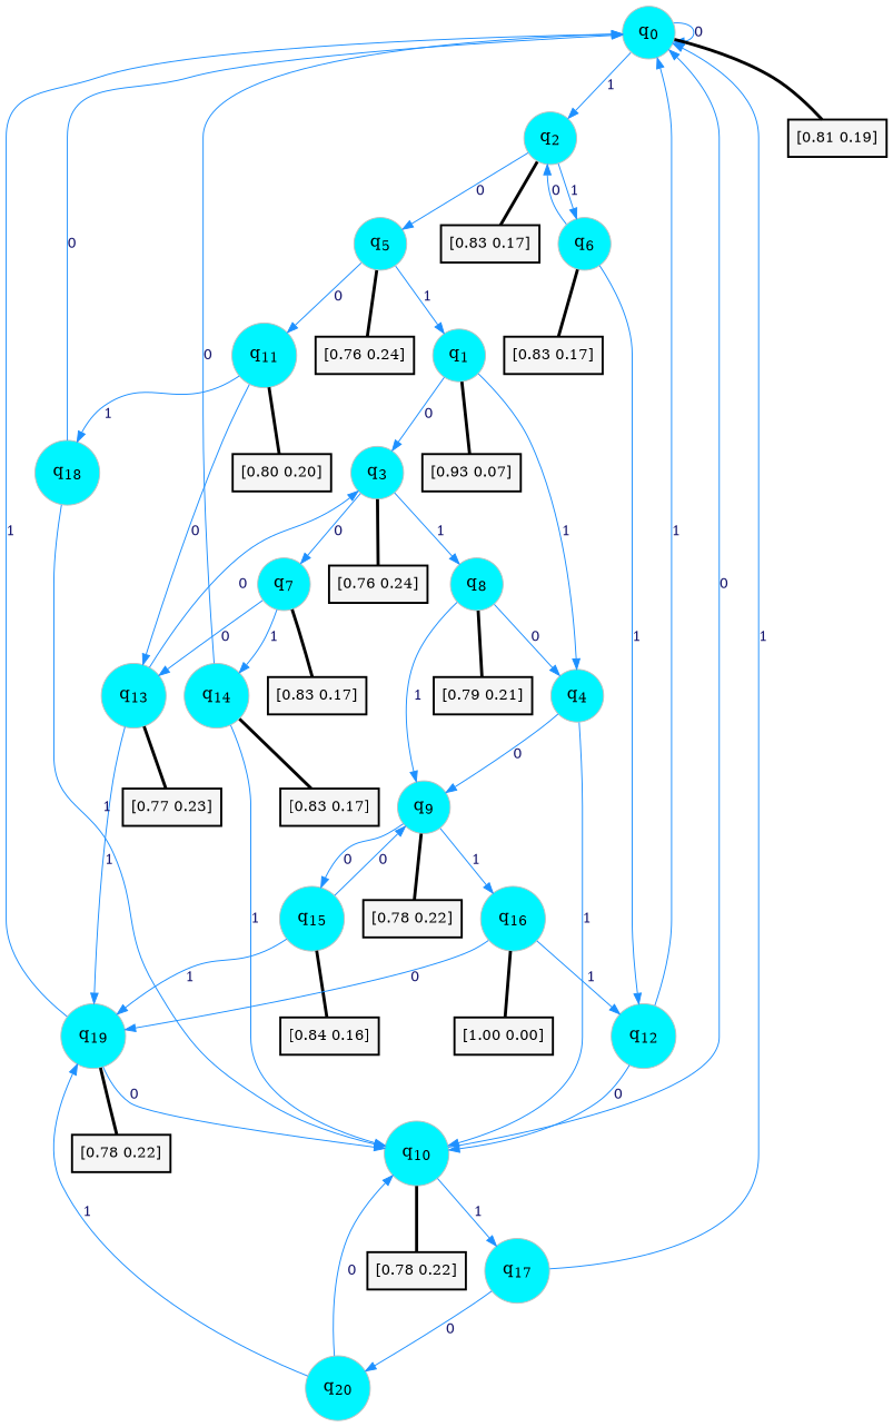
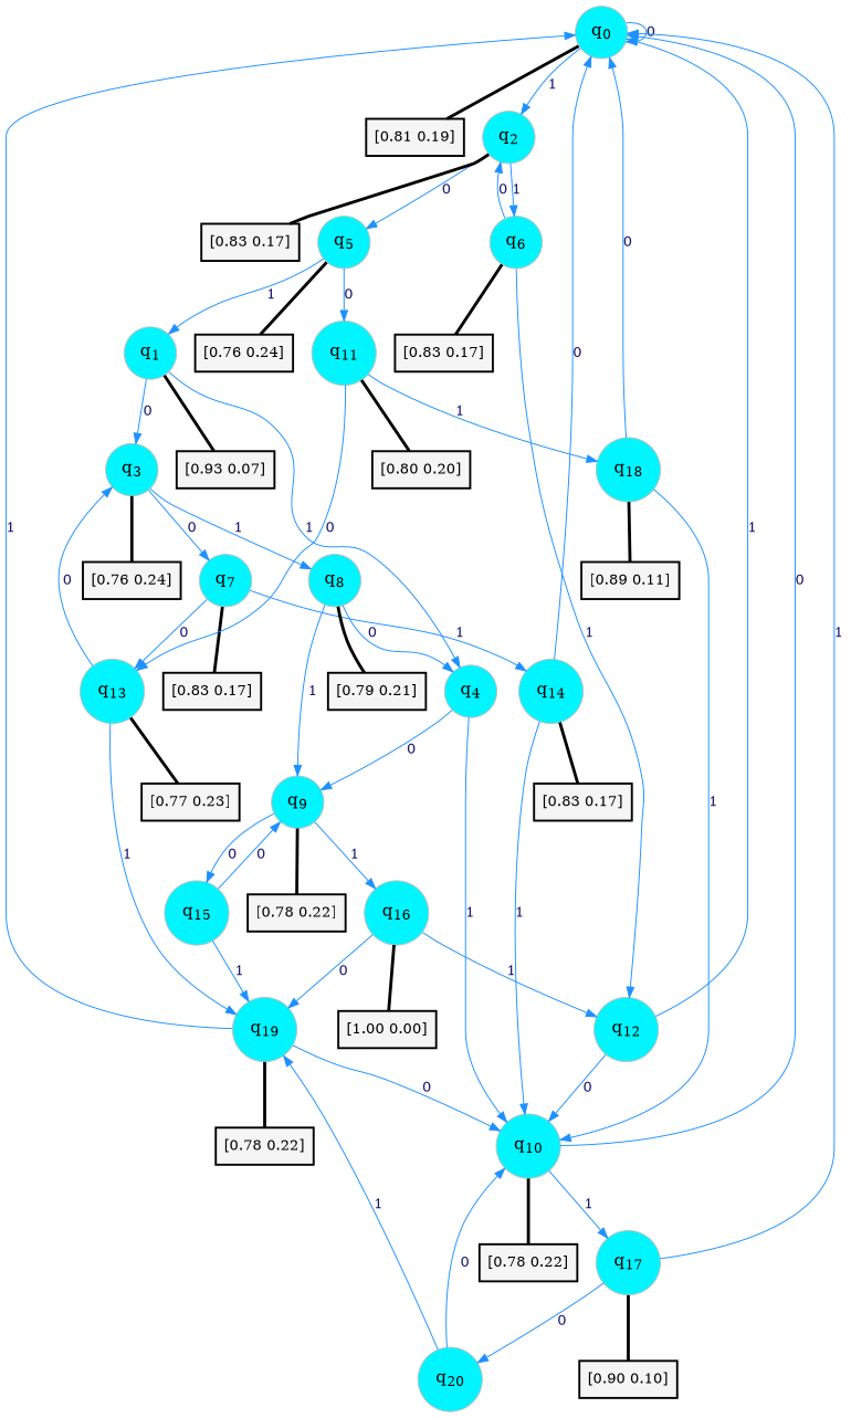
  digraph {
    fontname="DejaVu Serif"
    rankdir=TD
    node [color=gray fillcolor=turquoise1 fontcolor=black fontname="DejaVu Serif" fontsize=16 fontweight=bold shape=circle style=filled]
    edge [arrowsize=1 color=dodgerblue1 fontcolor=midnightblue fontname="DejaVu Serif" fontweight=bold penwidth=1 style=solid weight=20]
    n1 [label=<q<SUB>0</SUB>>]
    n2 [label=<q<SUB>2</SUB>>]
    n3 [color=black fillcolor=whitesmoke fontsize=14 label="[0.81 0.19]" penwidth=2 shape=box]
    n4 [label=<q<SUB>5</SUB>>]
    n5 [label=<q<SUB>6</SUB>>]
    n6 [color=black fillcolor=whitesmoke fontsize=14 label="[0.83 0.17]" penwidth=2 shape=box]
    n7 [label=<q<SUB>1</SUB>>]
    n8 [label=<q<SUB>3</SUB>>]
    n9 [label=<q<SUB>4</SUB>>]
    n10 [color=black fillcolor=whitesmoke fontsize=14 label="[0.93 0.07]" penwidth=2 shape=box]
    n11 [label=<q<SUB>7</SUB>>]
    n12 [label=<q<SUB>8</SUB>>]
    n13 [color=black fillcolor=whitesmoke fontsize=14 label="[0.76 0.24]" penwidth=2 shape=box]
    n14 [label=<q<SUB>9</SUB>>]
    n15 [label=<q<SUB>10</SUB>>]
    n16 [label=<q<SUB>11</SUB>>]
    n17 [color=black fillcolor=whitesmoke fontsize=14 label="[0.76 0.24]" penwidth=2 shape=box]
    n18 [label=<q<SUB>12</SUB>>]
    n19 [color=black fillcolor=whitesmoke fontsize=14 label="[0.83 0.17]" penwidth=2 shape=box]
    n20 [label=<q<SUB>13</SUB>>]
    n21 [label=<q<SUB>14</SUB>>]
    n22 [color=black fillcolor=whitesmoke fontsize=14 label="[0.83 0.17]" penwidth=2 shape=box]
    n23 [color=black fillcolor=whitesmoke fontsize=14 label="[0.79 0.21]" penwidth=2 shape=box]
    n24 [label=<q<SUB>15</SUB>>]
    n25 [label=<q<SUB>16</SUB>>]
    n26 [color=black fillcolor=whitesmoke fontsize=14 label="[0.78 0.22]" penwidth=2 shape=box]
    n27 [label=<q<SUB>17</SUB>>]
    n28 [color=black fillcolor=whitesmoke fontsize=14 label="[0.78 0.22]" penwidth=2 shape=box]
    n29 [label=<q<SUB>18</SUB>>]
    n30 [color=black fillcolor=whitesmoke fontsize=14 label="[0.80 0.20]" penwidth=2 shape=box]
    n31 [label=<q<SUB>19</SUB>>]
    n32 [color=black fillcolor=whitesmoke fontsize=14 label="[0.77 0.23]" penwidth=2 shape=box]
    n33 [color=black fillcolor=whitesmoke fontsize=14 label="[0.83 0.17]" penwidth=2 shape=box]
-   n34 [color=black fillcolor=whitesmoke fontsize=14 label="[0.84 0.16]" penwidth=2 shape=box]
    n35 [color=black fillcolor=whitesmoke fontsize=14 label="[1.00 0.00]" penwidth=2 shape=box]
    n36 [label=<q<SUB>20</SUB>>]
+   n37 [color=black fillcolor=whitesmoke fontsize=14 label="[0.90 0.10]" penwidth=2 shape=box]
+   n38 [color=black fillcolor=whitesmoke fontsize=14 label="[0.89 0.11]" penwidth=2 shape=box]
    n39 [color=black fillcolor=whitesmoke fontsize=14 label="[0.78 0.22]" penwidth=2 shape=box]
    n1 -> n1 [label=0]
    n1 -> n2 [label=1]
    n1 -> n3 [arrowhead=none color=black penwidth=3]
    n2 -> n4 [label=0]
    n2 -> n5 [label=1]
    n2 -> n6 [arrowhead=none color=black penwidth=3]
    n4 -> n7 [label=1]
    n4 -> n16 [label=0]
    n4 -> n17 [arrowhead=none color=black penwidth=3]
    n5 -> n2 [label=0]
    n5 -> n18 [label=1]
    n5 -> n19 [arrowhead=none color=black penwidth=3]
    n7 -> n8 [label=0]
    n7 -> n9 [label=1]
    n7 -> n10 [arrowhead=none color=black penwidth=3]
    n8 -> n11 [label=0]
    n8 -> n12 [label=1]
    n8 -> n13 [arrowhead=none color=black penwidth=3]
    n9 -> n14 [label=0]
    n9 -> n15 [label=1]
    n11 -> n20 [label=0]
    n11 -> n21 [label=1]
    n11 -> n22 [arrowhead=none color=black penwidth=3]
    n12 -> n9 [label=0]
    n12 -> n14 [label=1]
    n12 -> n23 [arrowhead=none color=black penwidth=3]
    n14 -> n24 [label=0]
    n14 -> n25 [label=1]
    n14 -> n26 [arrowhead=none color=black penwidth=3]
    n15 -> n1 [label=0]
    n15 -> n27 [label=1]
    n15 -> n28 [arrowhead=none color=black penwidth=3]
    n16 -> n20 [label=0]
    n16 -> n29 [label=1]
    n16 -> n30 [arrowhead=none color=black penwidth=3]
    n18 -> n1 [label=1]
    n18 -> n15 [label=0]
    n20 -> n8 [label=0]
    n20 -> n31 [label=1]
    n20 -> n32 [arrowhead=none color=black penwidth=3]
    n21 -> n1 [label=0]
    n21 -> n15 [label=1]
    n21 -> n33 [arrowhead=none color=black penwidth=3]
    n24 -> n14 [label=0]
    n24 -> n31 [label=1]
-   n24 -> n34 [arrowhead=none color=black penwidth=3]
    n25 -> n18 [label=1]
    n25 -> n31 [label=0]
    n25 -> n35 [arrowhead=none color=black penwidth=3]
    n27 -> n1 [label=1]
    n27 -> n36 [label=0]
+   n27 -> n37 [arrowhead=none color=black penwidth=3]
    n29 -> n1 [label=0]
    n29 -> n15 [label=1]
+   n29 -> n38 [arrowhead=none color=black penwidth=3]
    n31 -> n1 [label=1]
    n31 -> n15 [label=0]
    n31 -> n39 [arrowhead=none color=black penwidth=3]
    n36 -> n15 [label=0]
    n36 -> n31 [label=1]
  }
